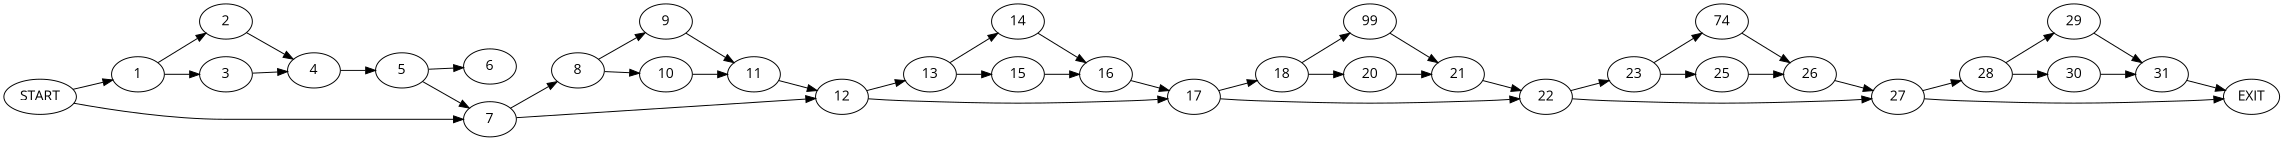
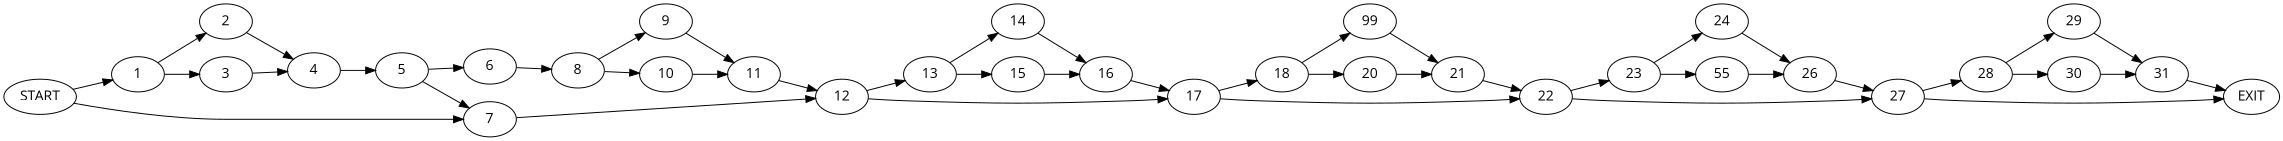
  digraph {
    fontname="Open Sans"
    rankdir=LR
    node [fontname="Open Sans"]
    edge [fontname="Open Sans"]
    n1 [label=START]
    1
    7
    2
    3
    8
    12
    4
    5
    6
    9
    10
    13
    17
    11
    14
    15
    18
    22
    16
    n21 [label=99]
    20
    23
    27
    21
-   24 [label=74]
-   25
+   24
+   25 [label=55]
    28
    n29 [label=EXIT]
    26
    29
    30
    31
    n1 -> 1
    n1 -> 7
    1 -> 2
    1 -> 3
-   7 -> 8
+   6 -> 8
    7 -> 12
    2 -> 4
    3 -> 4
    8 -> 9
    8 -> 10
    12 -> 13
    12 -> 17
    4 -> 5
    5 -> 7
    5 -> 6
    9 -> 11
    10 -> 11
    13 -> 14
    13 -> 15
    17 -> 18
    17 -> 22
    11 -> 12
    14 -> 16
    15 -> 16
    18 -> n21
    18 -> 20
    22 -> 23
    22 -> 27
    16 -> 17
    n21 -> 21
    20 -> 21
    23 -> 24
    23 -> 25
    27 -> 28
    27 -> n29
    21 -> 22
    24 -> 26
    25 -> 26
    28 -> 29
    28 -> 30
    26 -> 27
    29 -> 31
    30 -> 31
    31 -> n29
  }
